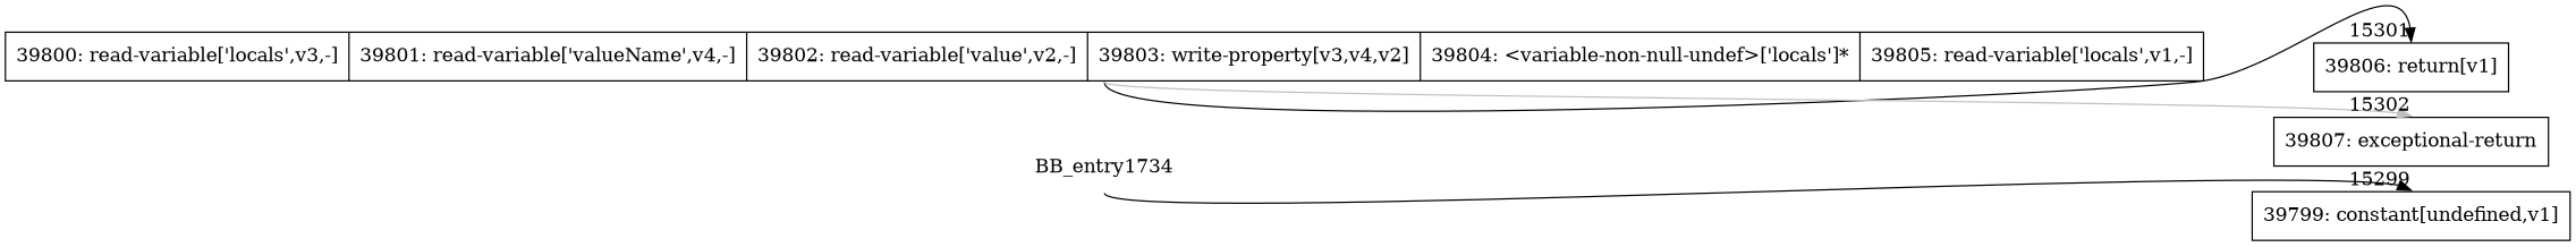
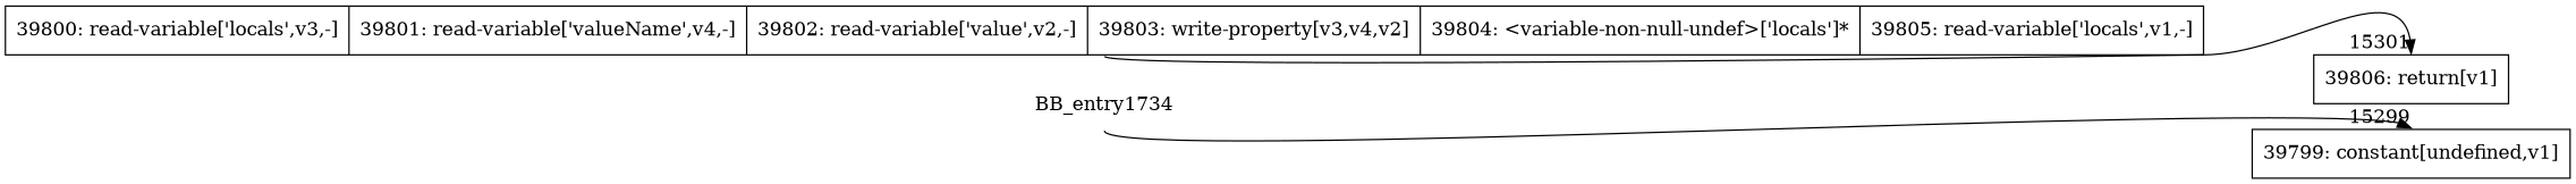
  digraph {
    rankdir=LR
    node [shape=record]
    edge [headport=n tailport=s]
    n1 [label=BB_entry1734 shape=none]
    n2 [label="{39799: constant[undefined,v1]}"]
    n3 [label="{39800: read-variable['locals',v3,-]|39801: read-variable['valueName',v4,-]|39802: read-variable['value',v2,-]|39803: write-property[v3,v4,v2]|39804: \<variable-non-null-undef\>['locals']*|39805: read-variable['locals',v1,-]}"]
    n4 [label="{39806: return[v1]}"]
-   n5 [label="{39807: exceptional-return}"]
    n1 -> n2 [headlabel="    15299"]
    n3 -> n4 [headlabel="      15301"]
-   n3 -> n5 [color=gray headlabel="      15302"]
  }
